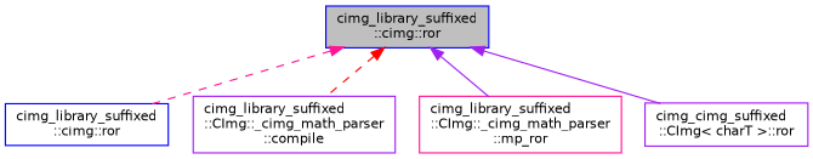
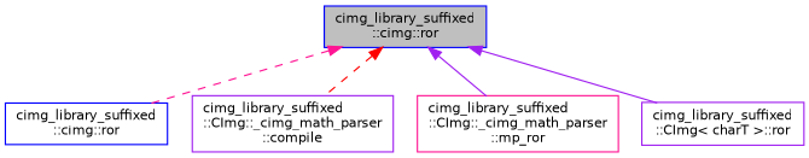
  digraph {
    rankdir=TB
    node [color=blue fillcolor=white fontname=Helvetica fontsize=10 shape=record style=filled]
    edge [color=purple dir=back fontname=Helvetica fontsize=10 labelfontname=Helvetica labelfontsize=10 style=dashed]
    n1 [fillcolor=grey75 fontcolor=black height=0.2 label="cimg_library_suffixed\l::cimg::ror" width=0.4]
    n2 [height=0.2 label="cimg_library_suffixed\l::cimg::ror" width=0.4]
    n3 [color=purple height=0.2 label="cimg_library_suffixed\l::CImg::_cimg_math_parser\l::compile" width=0.4]
    n4 [color=deeppink height=0.2 label="cimg_library_suffixed\l::CImg::_cimg_math_parser\l::mp_ror" width=0.4]
-   n5 [color=purple height=0.2 label="cimg_cimg_suffixed\l::CImg\< charT \>::ror" width=0.4]
+   n5 [color=purple height=0.2 label="cimg_library_suffixed\l::CImg\< charT \>::ror" width=0.4]
    n1 -> n2 [color=deeppink]
    n1 -> n3 [color=red]
    n1 -> n4 [style=solid]
    n1 -> n5 [style=solid]
  }
